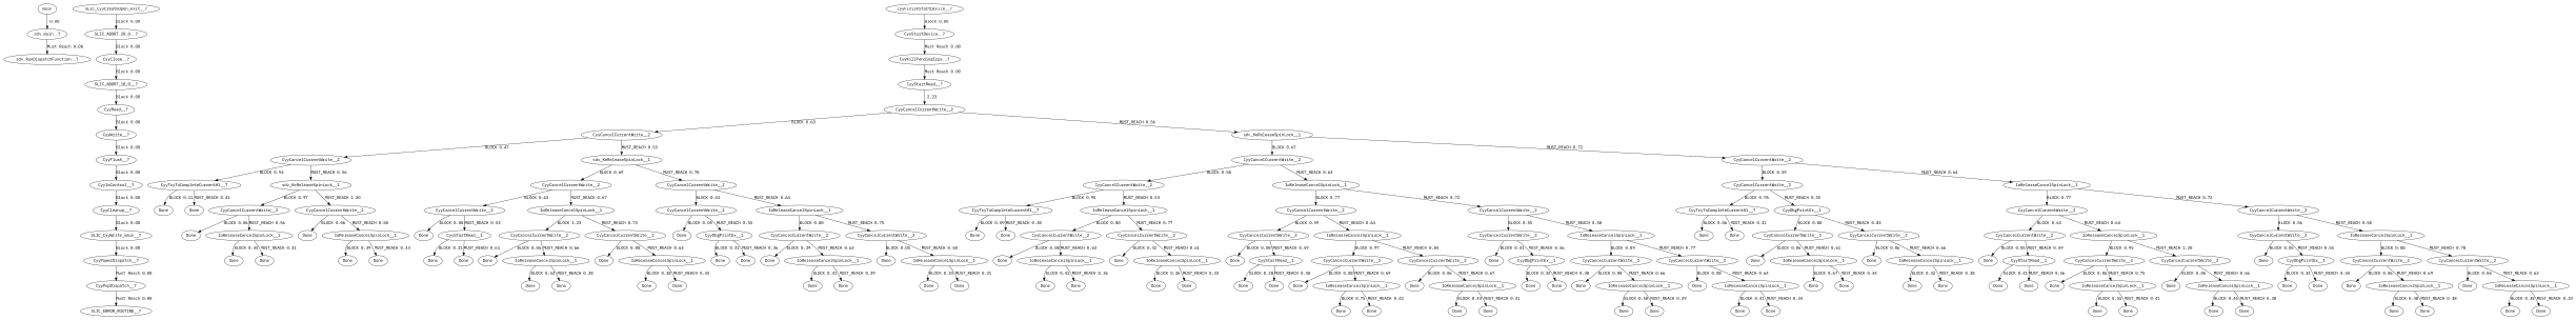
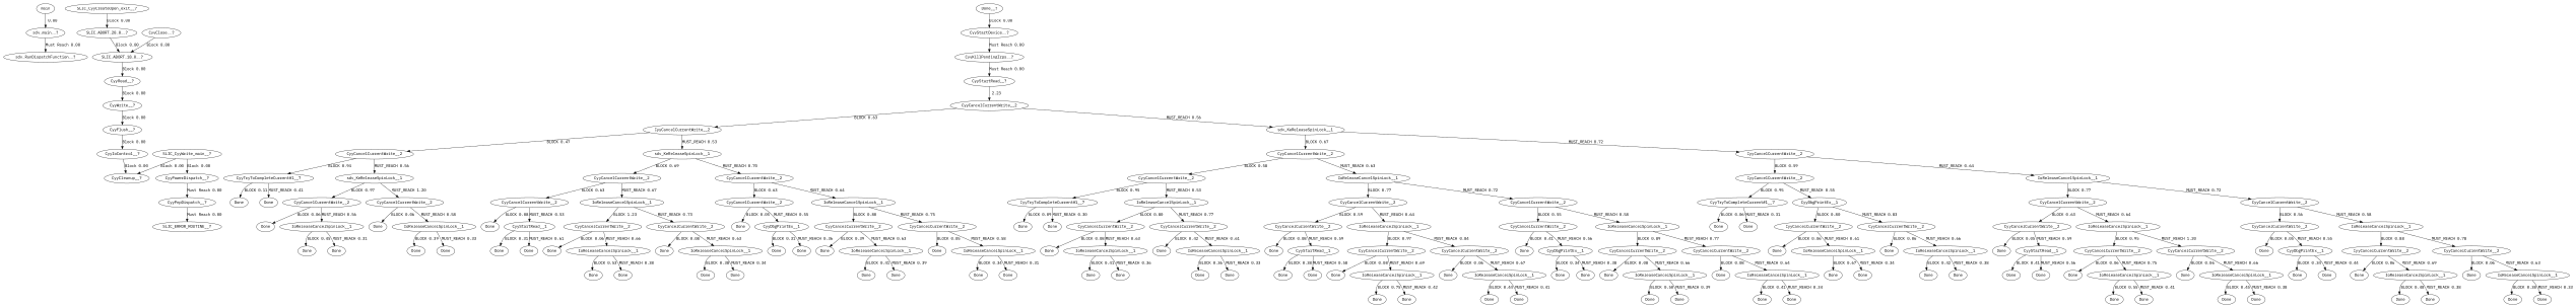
  digraph {
    fontname="IBM Plex Mono"
    node [fontname="IBM Plex Mono"]
    edge [fontname="IBM Plex Mono"]
    n1 [label=main]
    n2 [label="sdv_main__?"]
    n3 [label="sdv_RunDispatchFunction__?"]
    n4 [label="SLIC_CyyCreateOpen_exit__?"]
    n5 [label="SLIC_ABORT_20_0__?"]
    n6 [label="CyyClose__?"]
    n7 [label="SLIC_ABORT_18_0__?"]
    n8 [label="CyyRead__?"]
    n9 [label="CyyWrite__?"]
    n10 [label="CyyFlush__?"]
    n11 [label="CyyIoControl__?"]
    n12 [label="CyyCleanup__?"]
    n13 [label="SLIC_CyyWrite_main__?"]
    n14 [label="CyyPowerDispatch__?"]
    n15 [label="CyyPnpDispatch__?"]
    n16 [label="SLIC_ERROR_ROUTINE__?"]
-   n17 [label="CyyFinishStartDevice__?"]
+   n17 [label="Done__?"]
    n18 [label="CyyStartDevice__?"]
    n19 [label="CyyKillPendingIrps__?"]
    n20 [label="CyyStartRead__?"]
    n21 [label=CyyCancelCurrentWrite__2]
    n22 [label=CyyCancelCurrentWrite__2]
    n23 [label=sdv_KeReleaseSpinLock__1]
    n24 [label=CyyCancelCurrentWrite__2]
    n25 [label=sdv_KeReleaseSpinLock__1]
    n26 [label=CyyCancelCurrentWrite__2]
    n27 [label=CyyCancelCurrentWrite__2]
    n28 [label="CyyTryToCompleteCurrent#1__7"]
    n29 [label=sdv_KeReleaseSpinLock__1]
    n30 [label=CyyCancelCurrentWrite__2]
    n31 [label=CyyCancelCurrentWrite__2]
    n32 [label=Done]
    n33 [label=Done]
    n34 [label=CyyCancelCurrentWrite__2]
    n35 [label=CyyCancelCurrentWrite__2]
    n36 [label=Done]
    n37 [label=IoReleaseCancelSpinLock__1]
    n38 [label=Done]
    n39 [label=IoReleaseCancelSpinLock__1]
    n40 [label=Done]
    n41 [label=Done]
    n42 [label=Done]
    n43 [label=Done]
    n44 [label=CyyCancelCurrentWrite__2]
    n45 [label=IoReleaseCancelSpinLock__1]
    n46 [label=CyyCancelCurrentWrite__2]
    n47 [label=IoReleaseCancelSpinLock__1]
    n48 [label=Done]
    n49 [label=CyyStartRead__1]
    n50 [label=CyyCancelCurrentWrite__2]
    n51 [label=CyyCancelCurrentWrite__2]
    n52 [label=Done]
    n53 [label=Done]
    n54 [label=Done]
    n55 [label=IoReleaseCancelSpinLock__1]
    n56 [label=Done]
    n57 [label=IoReleaseCancelSpinLock__1]
    n58 [label=Done]
    n59 [label=Done]
    n60 [label=Done]
    n61 [label=Done]
    n62 [label=Done]
    n63 [label=CyyDbgPrintEx__1]
    n64 [label=CyyCancelCurrentWrite__2]
    n65 [label=CyyCancelCurrentWrite__2]
    n66 [label=Done]
    n67 [label=Done]
    n68 [label=Done]
    n69 [label=IoReleaseCancelSpinLock__1]
    n70 [label=Done]
    n71 [label=IoReleaseCancelSpinLock__1]
    n72 [label=Done]
    n73 [label=Done]
    n74 [label=Done]
    n75 [label=Done]
    n76 [label=CyyCancelCurrentWrite__2]
    n77 [label=IoReleaseCancelSpinLock__1]
    n78 [label=CyyCancelCurrentWrite__2]
    n79 [label=IoReleaseCancelSpinLock__1]
    n80 [label="CyyTryToCompleteCurrent#1__7"]
    n81 [label=IoReleaseCancelSpinLock__1]
    n82 [label=CyyCancelCurrentWrite__2]
    n83 [label=CyyCancelCurrentWrite__2]
    n84 [label=Done]
    n85 [label=Done]
    n86 [label=CyyCancelCurrentWrite__2]
    n87 [label=CyyCancelCurrentWrite__2]
    n88 [label=Done]
    n89 [label=IoReleaseCancelSpinLock__1]
    n90 [label=Done]
    n91 [label=IoReleaseCancelSpinLock__1]
    n92 [label=Done]
    n93 [label=Done]
    n94 [label=Done]
    n95 [label=Done]
    n96 [label=CyyCancelCurrentWrite__2]
    n97 [label=IoReleaseCancelSpinLock__1]
    n98 [label=CyyCancelCurrentWrite__2]
    n99 [label=IoReleaseCancelSpinLock__1]
    n100 [label=Done]
    n101 [label=CyyStartRead__1]
    n102 [label=CyyCancelCurrentWrite__2]
    n103 [label=CyyCancelCurrentWrite__2]
    n104 [label=Done]
    n105 [label=Done]
    n106 [label=Done]
    n107 [label=IoReleaseCancelSpinLock__1]
    n108 [label=Done]
    n109 [label=IoReleaseCancelSpinLock__1]
    n110 [label=Done]
    n111 [label=Done]
    n112 [label=Done]
    n113 [label=Done]
    n114 [label=Done]
    n115 [label=CyyDbgPrintEx__1]
    n116 [label=CyyCancelCurrentWrite__2]
    n117 [label=CyyCancelCurrentWrite__2]
    n118 [label=Done]
    n119 [label=Done]
    n120 [label=Done]
    n121 [label=IoReleaseCancelSpinLock__1]
    n122 [label=Done]
    n123 [label=IoReleaseCancelSpinLock__1]
    n124 [label=Done]
    n125 [label=Done]
    n126 [label=Done]
    n127 [label=Done]
    n128 [label="CyyTryToCompleteCurrent#1__7"]
    n129 [label=CyyDbgPrintEx__1]
    n130 [label=CyyCancelCurrentWrite__2]
    n131 [label=CyyCancelCurrentWrite__2]
    n132 [label=Done]
    n133 [label=Done]
    n134 [label=CyyCancelCurrentWrite__2]
    n135 [label=CyyCancelCurrentWrite__2]
    n136 [label=Done]
    n137 [label=IoReleaseCancelSpinLock__1]
    n138 [label=Done]
    n139 [label=IoReleaseCancelSpinLock__1]
    n140 [label=Done]
    n141 [label=Done]
    n142 [label=Done]
    n143 [label=Done]
    n144 [label=CyyCancelCurrentWrite__2]
    n145 [label=IoReleaseCancelSpinLock__1]
    n146 [label=CyyCancelCurrentWrite__2]
    n147 [label=IoReleaseCancelSpinLock__1]
    n148 [label=Done]
    n149 [label=CyyStartRead__1]
    n150 [label=CyyCancelCurrentWrite__2]
    n151 [label=CyyCancelCurrentWrite__2]
    n152 [label=Done]
    n153 [label=Done]
    n154 [label=Done]
    n155 [label=IoReleaseCancelSpinLock__1]
    n156 [label=Done]
    n157 [label=IoReleaseCancelSpinLock__1]
    n158 [label=Done]
    n159 [label=Done]
    n160 [label=Done]
    n161 [label=Done]
    n162 [label=Done]
    n163 [label=CyyDbgPrintEx__1]
    n164 [label=CyyCancelCurrentWrite__2]
    n165 [label=CyyCancelCurrentWrite__2]
    n166 [label=Done]
    n167 [label=Done]
    n168 [label=Done]
    n169 [label=IoReleaseCancelSpinLock__1]
    n170 [label=Done]
    n171 [label=IoReleaseCancelSpinLock__1]
    n172 [label=Done]
    n173 [label=Done]
    n174 [label=Done]
    n175 [label=Done]
    n1 -> n2 [label=" 0.00"]
    n2 -> n3 [label="Must Reach 0.00"]
    n4 -> n5 [label="Block 0.00"]
-   n5 -> n6 [label="Block 0.00"]
+   n5 -> n7 [label="Block 0.00"]
    n6 -> n7 [label="Block 0.00"]
    n7 -> n8 [label="Block 0.00"]
    n8 -> n9 [label="Block 0.00"]
    n9 -> n10 [label="Block 0.00"]
    n10 -> n11 [label="Block 0.00"]
    n11 -> n12 [label="Block 0.00"]
-   n12 -> n13 [label="Block 0.00"]
+   n13 -> n12 [label="Block 0.00"]
    n13 -> n14 [label="Block 0.00"]
    n14 -> n15 [label="Must Reach 0.00"]
    n15 -> n16 [label="Must Reach 0.00"]
    n17 -> n18 [label="Block 0.00"]
    n18 -> n19 [label="Must Reach 0.00"]
    n19 -> n20 [label="Must Reach 0.00"]
    n20 -> n21 [label=" 2.23"]
    n21 -> n22 [label="BLOCK 0.63"]
    n21 -> n23 [label="MUST_REACH 0.56"]
    n22 -> n24 [label="BLOCK 0.47"]
    n22 -> n25 [label="MUST_REACH 0.53"]
    n23 -> n26 [label="BLOCK 0.67"]
    n23 -> n27 [label="MUST_REACH 0.72"]
    n24 -> n28 [label="BLOCK 0.94"]
    n24 -> n29 [label="MUST_REACH 0.56"]
    n25 -> n30 [label="BLOCK 0.69"]
    n25 -> n31 [label="MUST_REACH 0.70"]
    n26 -> n76 [label="BLOCK 0.58"]
    n26 -> n77 [label="MUST_REACH 0.63"]
    n27 -> n78 [label="BLOCK 0.59"]
    n27 -> n79 [label="MUST_REACH 0.64"]
    n28 -> n32 [label="BLOCK 0.11"]
    n28 -> n33 [label="MUST_REACH 0.41"]
    n29 -> n34 [label="BLOCK 0.97"]
    n29 -> n35 [label="MUST_REACH 1.20"]
    n30 -> n44 [label="BLOCK 0.63"]
    n30 -> n45 [label="MUST_REACH 0.67"]
    n31 -> n46 [label="BLOCK 0.63"]
    n31 -> n47 [label="MUST_REACH 0.64"]
    n34 -> n36 [label="BLOCK 0.06"]
    n34 -> n37 [label="MUST_REACH 0.56"]
    n35 -> n38 [label="BLOCK 0.06"]
    n35 -> n39 [label="MUST_REACH 0.58"]
    n37 -> n40 [label="BLOCK 0.45"]
    n37 -> n41 [label="MUST_REACH 0.31"]
    n39 -> n42 [label="BLOCK 0.39"]
    n39 -> n43 [label="MUST_REACH 0.33"]
    n44 -> n48 [label="BLOCK 0.08"]
    n44 -> n49 [label="MUST_REACH 0.53"]
    n45 -> n50 [label="BLOCK 1.23"]
    n45 -> n51 [label="MUST_REACH 0.73"]
    n46 -> n62 [label="BLOCK 0.05"]
    n46 -> n63 [label="MUST_REACH 0.55"]
    n47 -> n64 [label="BLOCK 0.80"]
    n47 -> n65 [label="MUST_REACH 0.75"]
    n49 -> n52 [label="BLOCK 0.31"]
    n49 -> n53 [label="MUST_REACH 0.61"]
    n50 -> n54 [label="BLOCK 0.06"]
    n50 -> n55 [label="MUST_REACH 0.66"]
    n51 -> n56 [label="BLOCK 0.08"]
    n51 -> n57 [label="MUST_REACH 0.63"]
    n55 -> n58 [label="BLOCK 0.53"]
    n55 -> n59 [label="MUST_REACH 0.38"]
    n57 -> n60 [label="BLOCK 0.38"]
    n57 -> n61 [label="MUST_REACH 0.34"]
    n63 -> n66 [label="BLOCK 0.31"]
    n63 -> n67 [label="MUST_REACH 0.36"]
    n64 -> n68 [label="BLOCK 0.39"]
    n64 -> n69 [label="MUST_REACH 0.63"]
    n65 -> n70 [label="BLOCK 0.05"]
    n65 -> n71 [label="MUST_REACH 0.58"]
    n69 -> n72 [label="BLOCK 0.41"]
    n69 -> n73 [label="MUST_REACH 0.39"]
    n71 -> n74 [label="BLOCK 0.34"]
    n71 -> n75 [label="MUST_REACH 0.31"]
    n76 -> n80 [label="BLOCK 0.95"]
    n76 -> n81 [label="MUST_REACH 0.53"]
    n77 -> n82 [label="BLOCK 0.77"]
    n77 -> n83 [label="MUST_REACH 0.72"]
    n78 -> n128 [label="BLOCK 0.95"]
    n78 -> n129 [label="MUST_REACH 0.55"]
    n79 -> n130 [label="BLOCK 0.77"]
    n79 -> n131 [label="MUST_REACH 0.72"]
    n80 -> n84 [label="BLOCK 0.09"]
    n80 -> n85 [label="MUST_REACH 0.30"]
    n81 -> n86 [label="BLOCK 0.80"]
    n81 -> n87 [label="MUST_REACH 0.77"]
    n82 -> n96 [label="BLOCK 0.59"]
    n82 -> n97 [label="MUST_REACH 0.64"]
    n83 -> n98 [label="BLOCK 0.55"]
    n83 -> n99 [label="MUST_REACH 0.58"]
    n86 -> n88 [label="BLOCK 0.08"]
    n86 -> n89 [label="MUST_REACH 0.63"]
    n87 -> n90 [label="BLOCK 0.42"]
    n87 -> n91 [label="MUST_REACH 0.61"]
    n89 -> n92 [label="BLOCK 0.41"]
    n89 -> n93 [label="MUST_REACH 0.36"]
    n91 -> n94 [label="BLOCK 0.36"]
    n91 -> n95 [label="MUST_REACH 0.33"]
    n96 -> n100 [label="BLOCK 0.08"]
    n96 -> n101 [label="MUST_REACH 0.59"]
    n97 -> n102 [label="BLOCK 0.97"]
    n97 -> n103 [label="MUST_REACH 0.84"]
    n98 -> n114 [label="BLOCK 0.41"]
    n98 -> n115 [label="MUST_REACH 0.56"]
    n99 -> n116 [label="BLOCK 0.89"]
    n99 -> n117 [label="MUST_REACH 0.77"]
    n101 -> n104 [label="BLOCK 0.38"]
    n101 -> n105 [label="MUST_REACH 0.58"]
    n102 -> n106 [label="BLOCK 0.08"]
    n102 -> n107 [label="MUST_REACH 0.69"]
    n103 -> n108 [label="BLOCK 0.06"]
    n103 -> n109 [label="MUST_REACH 0.67"]
    n107 -> n110 [label="BLOCK 0.75"]
    n107 -> n111 [label="MUST_REACH 0.42"]
    n109 -> n112 [label="BLOCK 0.44"]
    n109 -> n113 [label="MUST_REACH 0.41"]
    n115 -> n118 [label="BLOCK 0.34"]
    n115 -> n119 [label="MUST_REACH 0.38"]
    n116 -> n120 [label="BLOCK 0.08"]
    n116 -> n121 [label="MUST_REACH 0.66"]
    n117 -> n122 [label="BLOCK 0.08"]
    n117 -> n123 [label="MUST_REACH 0.64"]
    n121 -> n124 [label="BLOCK 0.50"]
    n121 -> n125 [label="MUST_REACH 0.39"]
    n123 -> n126 [label="BLOCK 0.41"]
    n123 -> n127 [label="MUST_REACH 0.34"]
    n128 -> n132 [label="BLOCK 0.06"]
    n128 -> n133 [label="MUST_REACH 0.31"]
    n129 -> n134 [label="BLOCK 0.80"]
    n129 -> n135 [label="MUST_REACH 0.83"]
    n130 -> n144 [label="BLOCK 0.63"]
    n130 -> n145 [label="MUST_REACH 0.64"]
    n131 -> n146 [label="BLOCK 0.56"]
    n131 -> n147 [label="MUST_REACH 0.58"]
    n134 -> n136 [label="BLOCK 0.06"]
    n134 -> n137 [label="MUST_REACH 0.61"]
    n135 -> n138 [label="BLOCK 0.06"]
    n135 -> n139 [label="MUST_REACH 0.66"]
    n137 -> n140 [label="BLOCK 0.67"]
    n137 -> n141 [label="MUST_REACH 0.34"]
    n139 -> n142 [label="BLOCK 0.42"]
    n139 -> n143 [label="MUST_REACH 0.38"]
    n144 -> n148 [label="BLOCK 0.05"]
    n144 -> n149 [label="MUST_REACH 0.59"]
    n145 -> n150 [label="BLOCK 0.95"]
    n145 -> n151 [label="MUST_REACH 1.20"]
    n146 -> n162 [label="BLOCK 0.05"]
    n146 -> n163 [label="MUST_REACH 0.55"]
    n147 -> n164 [label="BLOCK 0.88"]
    n147 -> n165 [label="MUST_REACH 0.78"]
    n149 -> n152 [label="BLOCK 0.41"]
    n149 -> n153 [label="MUST_REACH 0.56"]
    n150 -> n154 [label="BLOCK 0.06"]
    n150 -> n155 [label="MUST_REACH 0.75"]
    n151 -> n156 [label="BLOCK 0.06"]
    n151 -> n157 [label="MUST_REACH 0.66"]
    n155 -> n158 [label="BLOCK 0.55"]
    n155 -> n159 [label="MUST_REACH 0.41"]
    n157 -> n160 [label="BLOCK 0.45"]
    n157 -> n161 [label="MUST_REACH 0.38"]
    n163 -> n166 [label="BLOCK 0.34"]
    n163 -> n167 [label="MUST_REACH 0.44"]
    n164 -> n168 [label="BLOCK 0.06"]
    n164 -> n169 [label="MUST_REACH 0.69"]
    n165 -> n170 [label="BLOCK 0.06"]
    n165 -> n171 [label="MUST_REACH 0.63"]
    n169 -> n172 [label="BLOCK 0.48"]
    n169 -> n173 [label="MUST_REACH 0.38"]
    n171 -> n174 [label="BLOCK 0.38"]
    n171 -> n175 [label="MUST_REACH 0.33"]
  }
